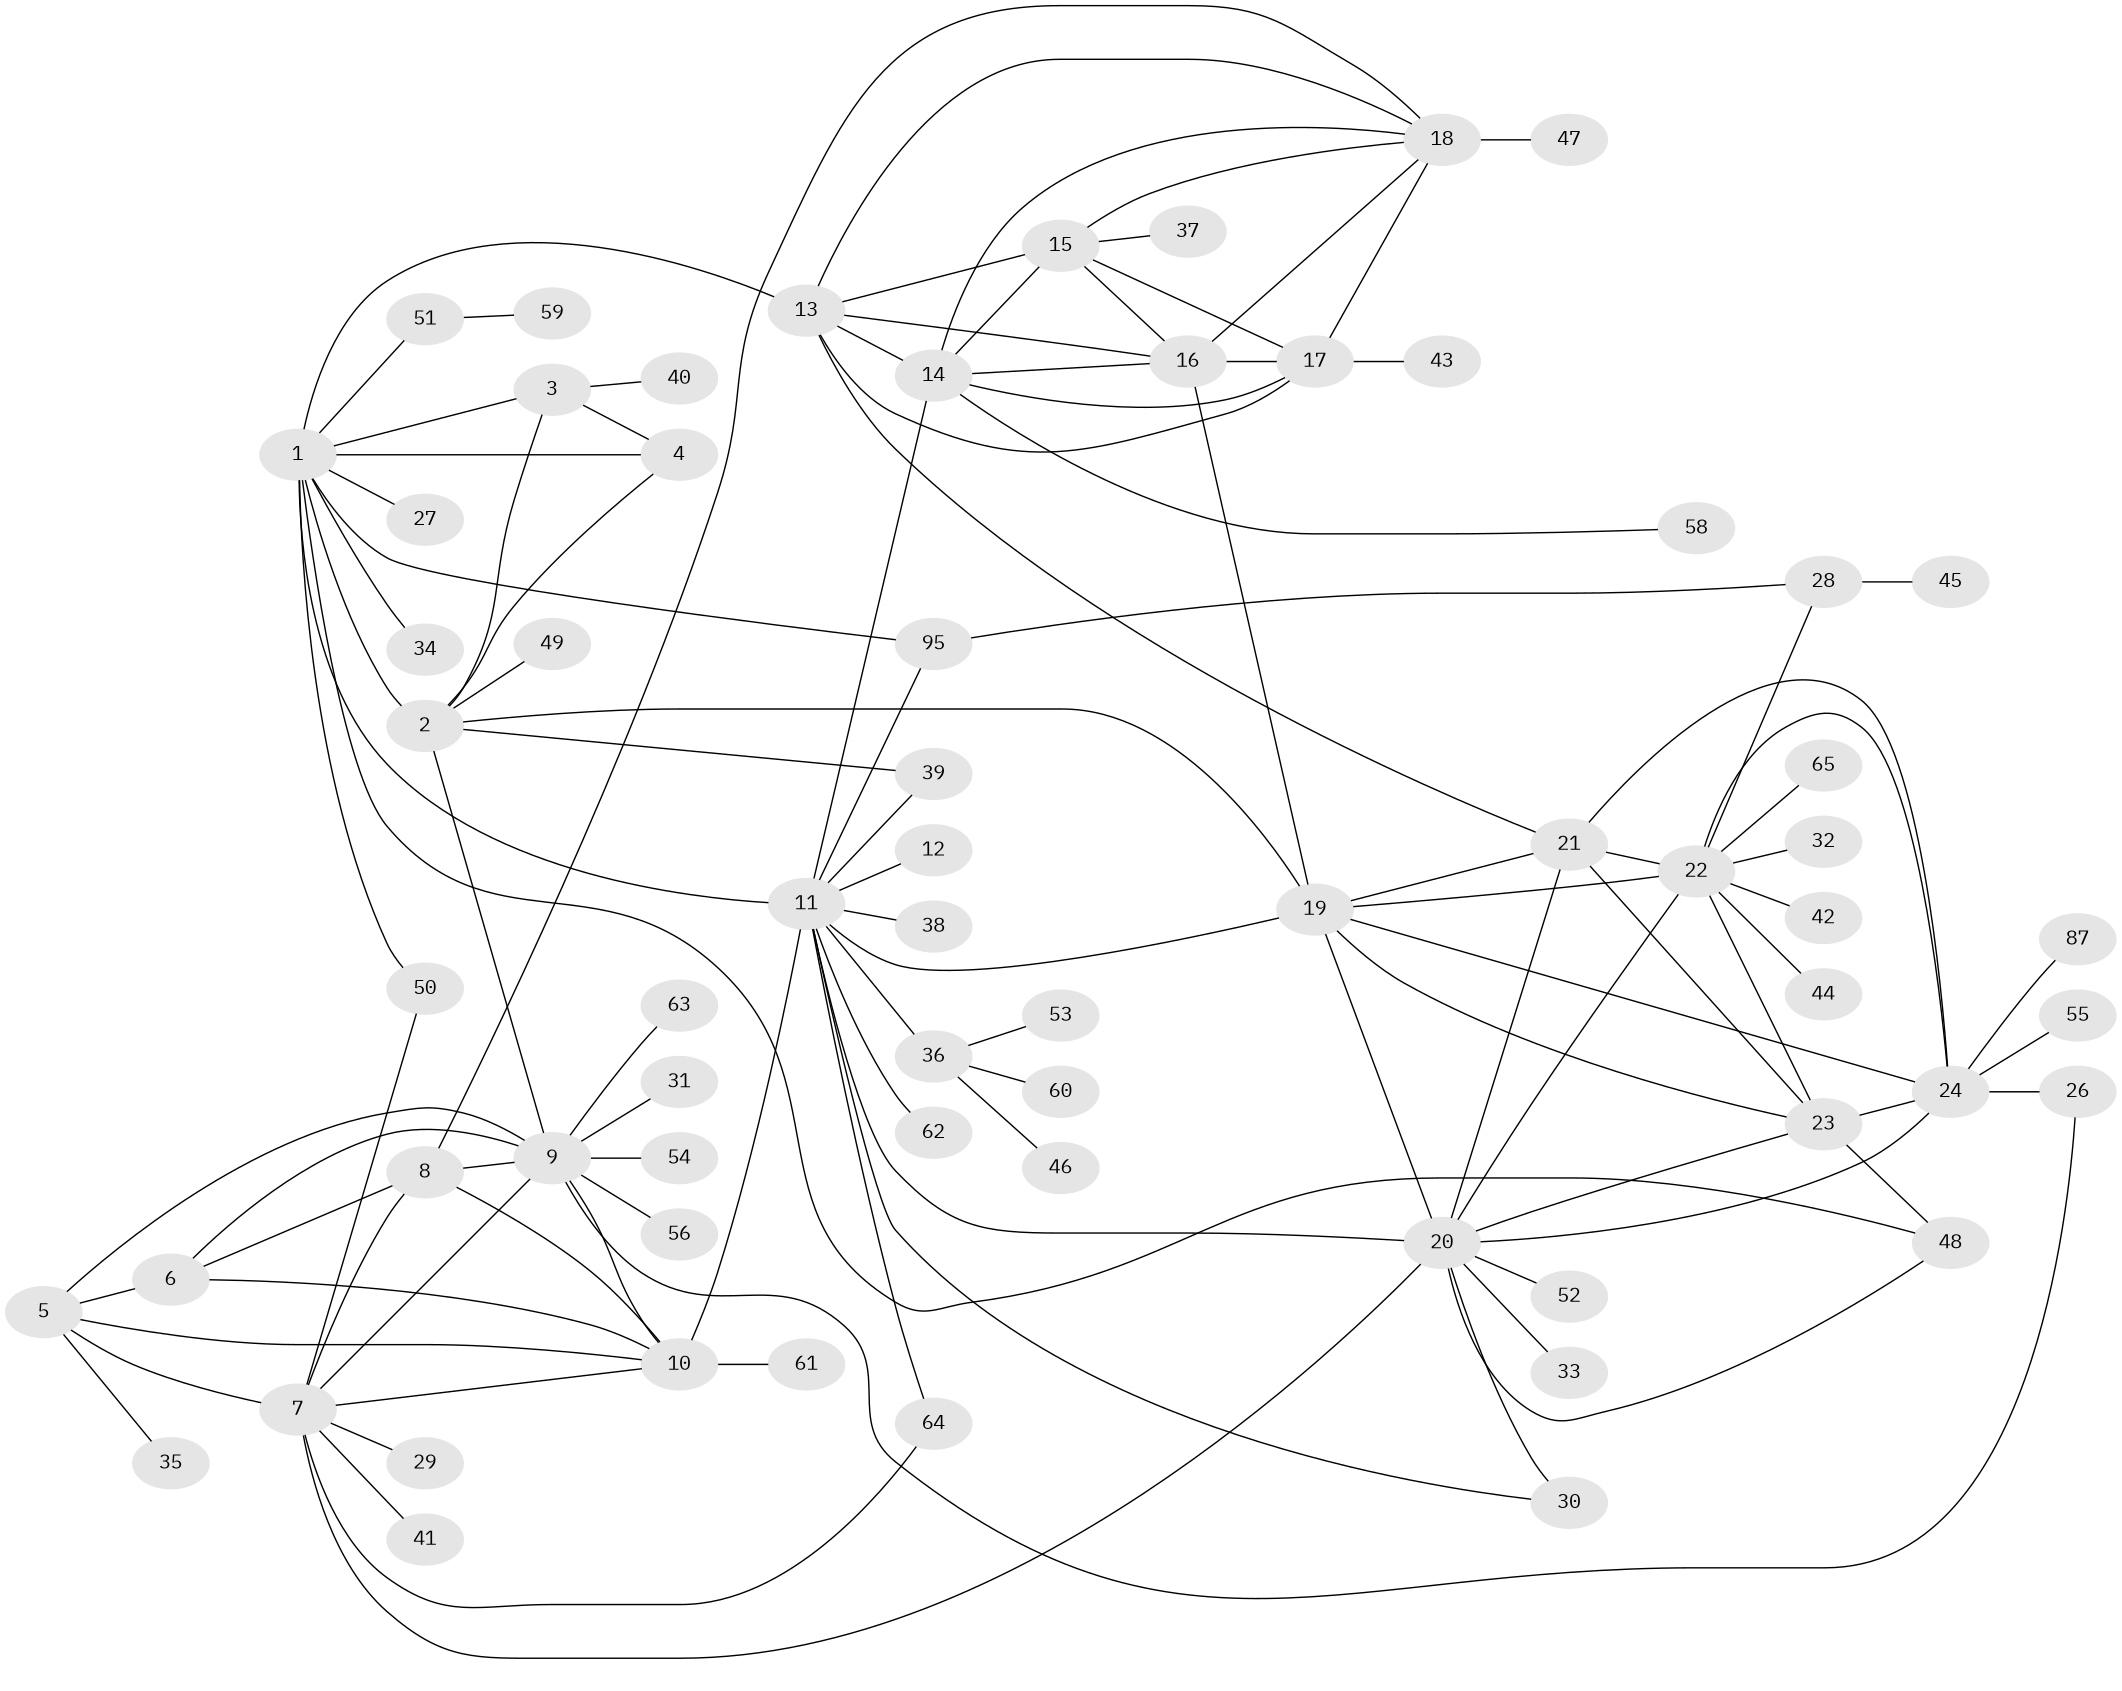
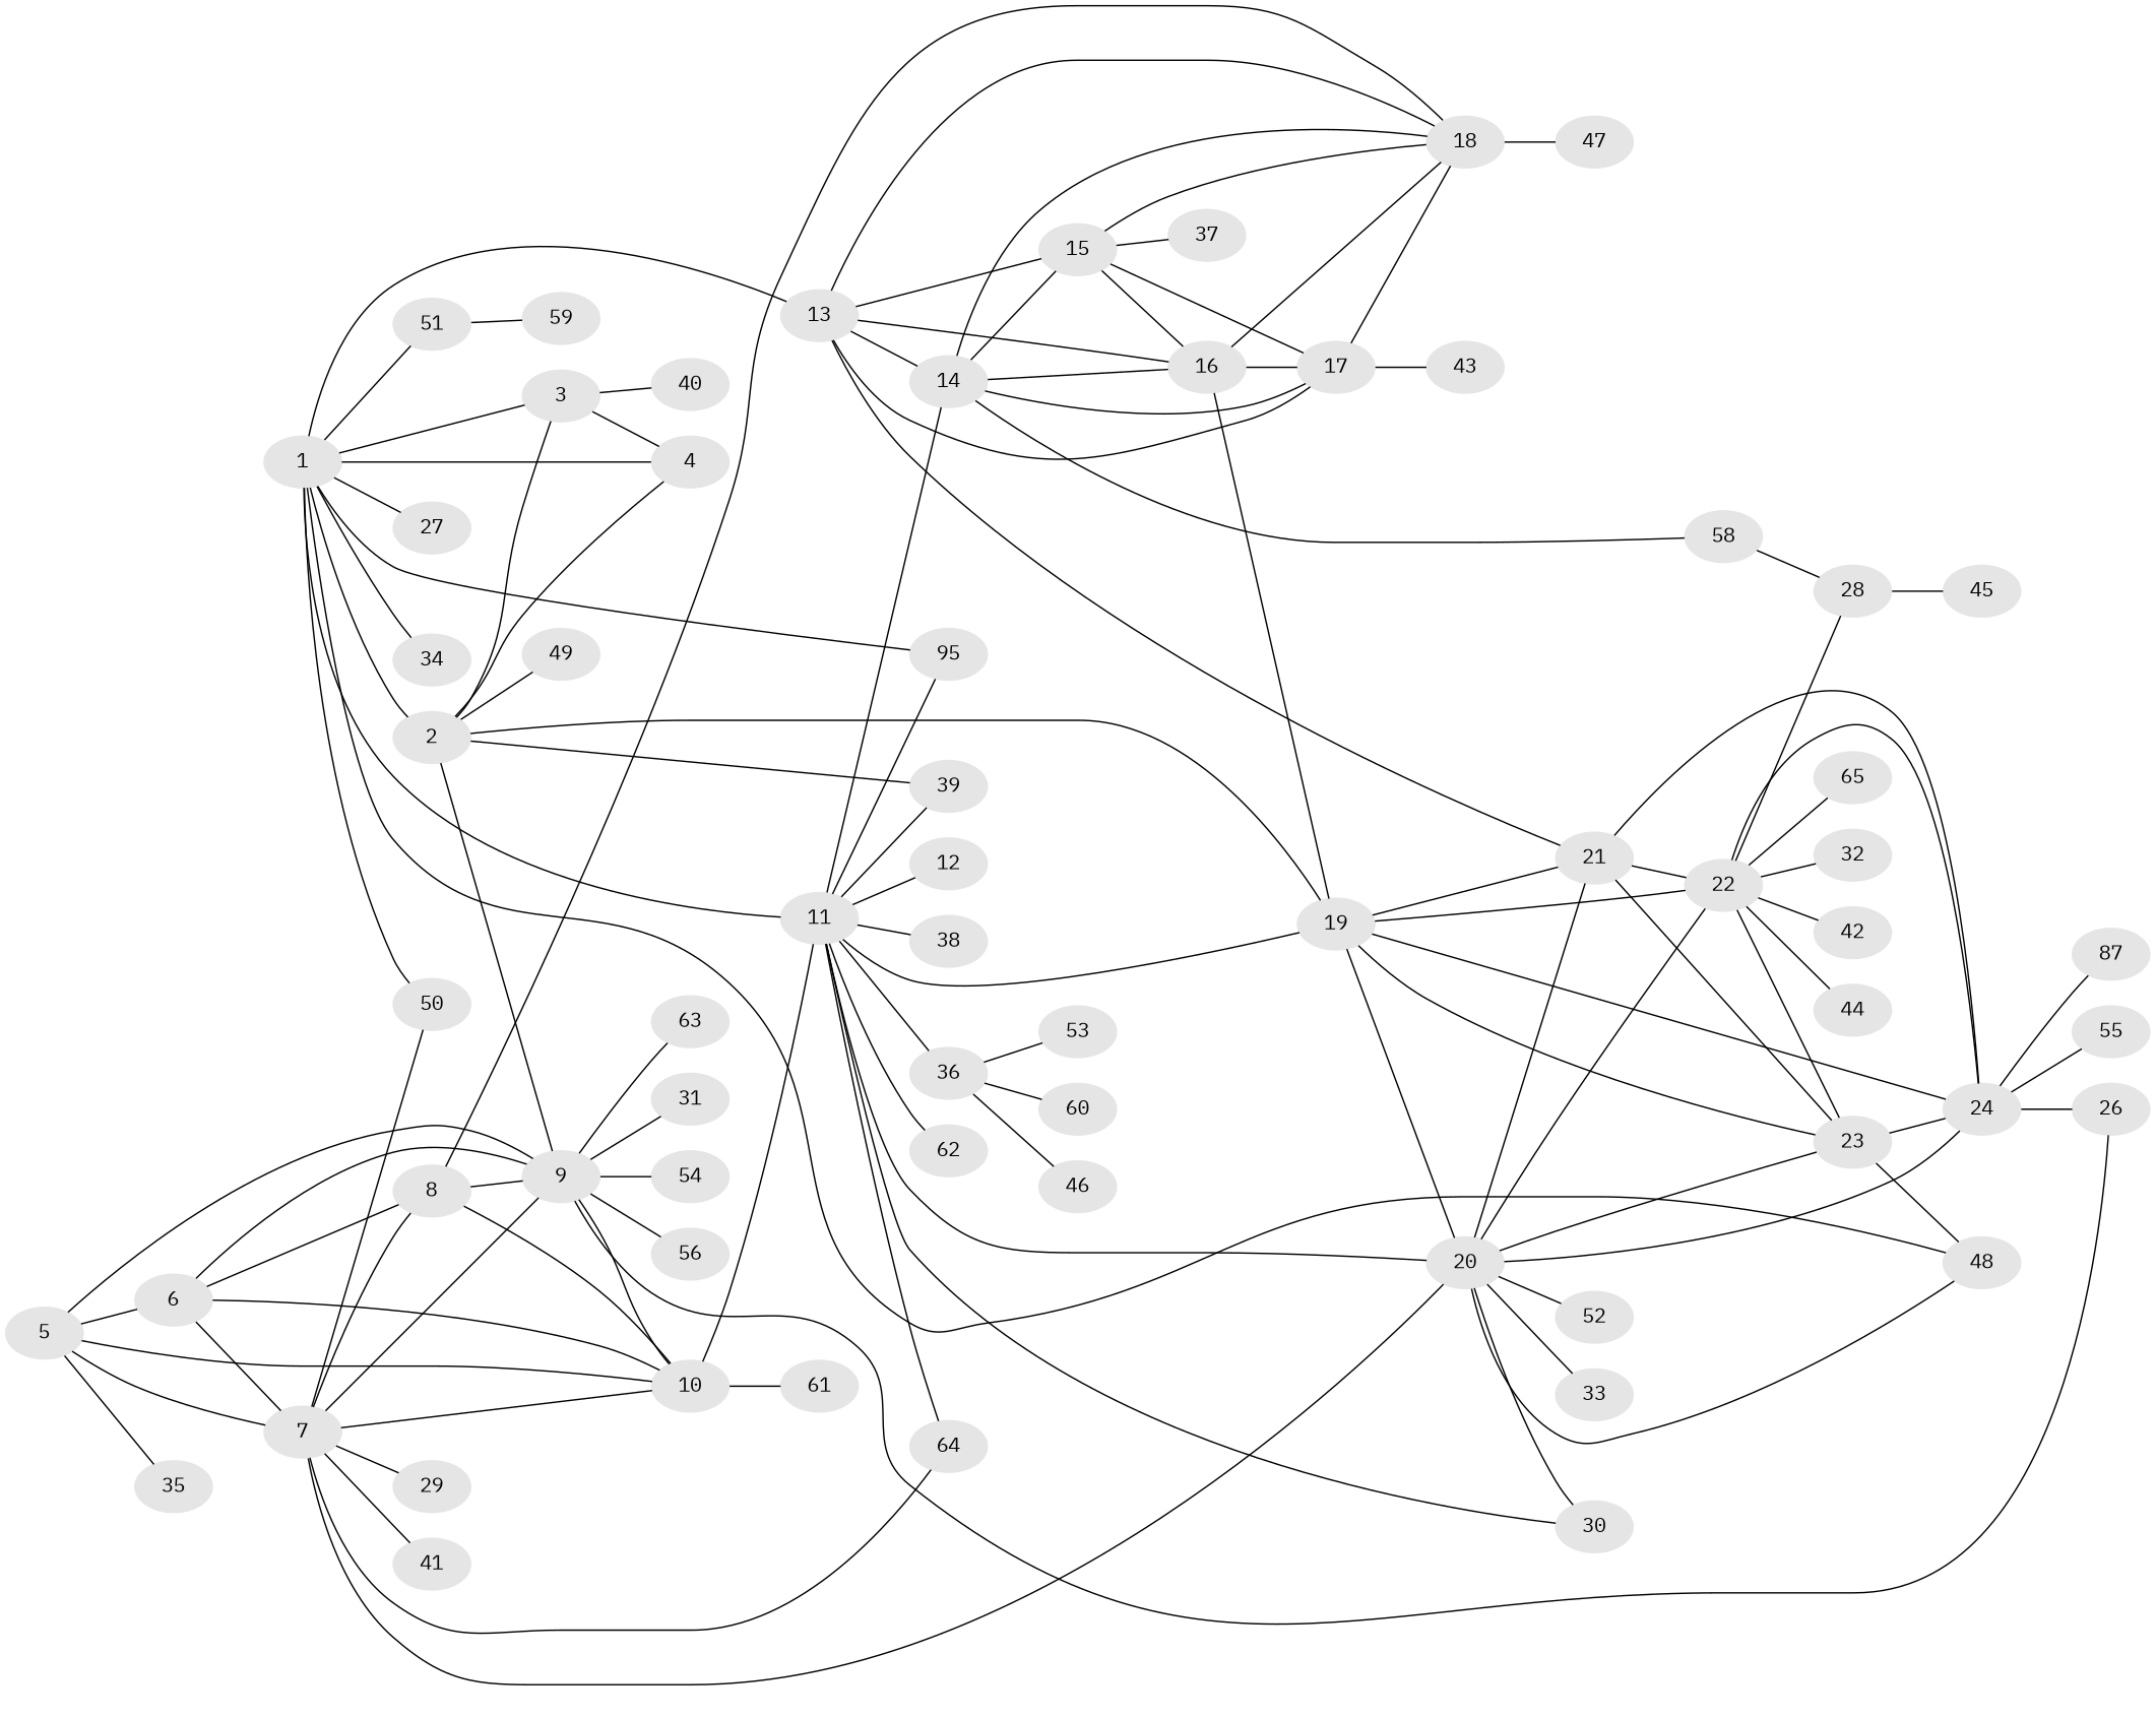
  graph {
    fontname="IBM Plex Mono"
    rankdir=LR
    node [color=gray90 fontname="IBM Plex Mono" style=filled]
    edge [fontname="IBM Plex Mono" weight=1.0]
    1
    2
    3
    4
    11
    13
    n7 [label=95]
    27
    34
    48
    50
    51
    9
    19
    39
    49
    40
    20
    64
    12
    14
    30
    36
    38
    62
    18
    15
    16
    17
    21
    28
    59
    10
    26
    31
    54
    56
    63
    22
    23
    24
    5
    6
    7
    35
    8
    29
    41
    61
    33
    52
    47
    58
    46
    53
    60
    37
    43
    32
    42
    44
    65
    55
    n64 [label=87]
    45
    1 -- 2 [weight=3.0]
    1 -- 3 [weight=3.0]
    1 -- 4 [weight=8.0]
    1 -- 11
    1 -- 13
    1 -- n7
    1 -- 27
    1 -- 34
    1 -- 48
    1 -- 50
    1 -- 51
    2 -- 3
    2 -- 4
    2 -- 9
    2 -- 19
    2 -- 39
    2 -- 49
    3 -- 4
    3 -- 40
    11 -- n7
    11 -- 19 [weight=2.0]
    11 -- 39
    11 -- 20
    11 -- 64
    11 -- 12 [weight=5.0]
    11 -- 14
    11 -- 30
    11 -- 36
    11 -- 38
    11 -- 62
    13 -- 14
    13 -- 18
    13 -- 15
    13 -- 16
    13 -- 17
    13 -- 21
-   n7 -- 28
+   58 -- 28
    51 -- 59
    9 -- 10
    9 -- 26
    9 -- 31
    9 -- 54
    9 -- 56
    9 -- 63
    19 -- 20
    19 -- 21 [weight=3.0]
    19 -- 22
    19 -- 23
    19 -- 24
    20 -- 48
    20 -- 30
    20 -- 21
    20 -- 22
    20 -- 23
    20 -- 24
    20 -- 33
    20 -- 52
    14 -- 18
    14 -- 15
    14 -- 16
    14 -- 17
    14 -- 58
    36 -- 46
    36 -- 53
    36 -- 60
    18 -- 47
    15 -- 18
    15 -- 16
    15 -- 17
    15 -- 37 [weight=2.0]
    16 -- 19
    16 -- 18
    16 -- 17
    17 -- 18
    17 -- 43
    21 -- 22
    21 -- 23
    21 -- 24
    28 -- 45
    10 -- 11
    10 -- 61
    22 -- 28
    22 -- 23
    22 -- 24
    22 -- 32
    22 -- 42
    22 -- 44
    22 -- 65
    23 -- 48
    23 -- 24
    24 -- 26 [weight=6.0]
    24 -- 55
    24 -- n64
    5 -- 9
    5 -- 10
    5 -- 6 [weight=2.0]
    5 -- 7
    5 -- 35
    6 -- 9
    6 -- 10
+   6 -- 7
    6 -- 8
    7 -- 50
    7 -- 9
    7 -- 20
    7 -- 64
    7 -- 10
    7 -- 8
    7 -- 29
    7 -- 41
    8 -- 9
    8 -- 18
    8 -- 10
  }
